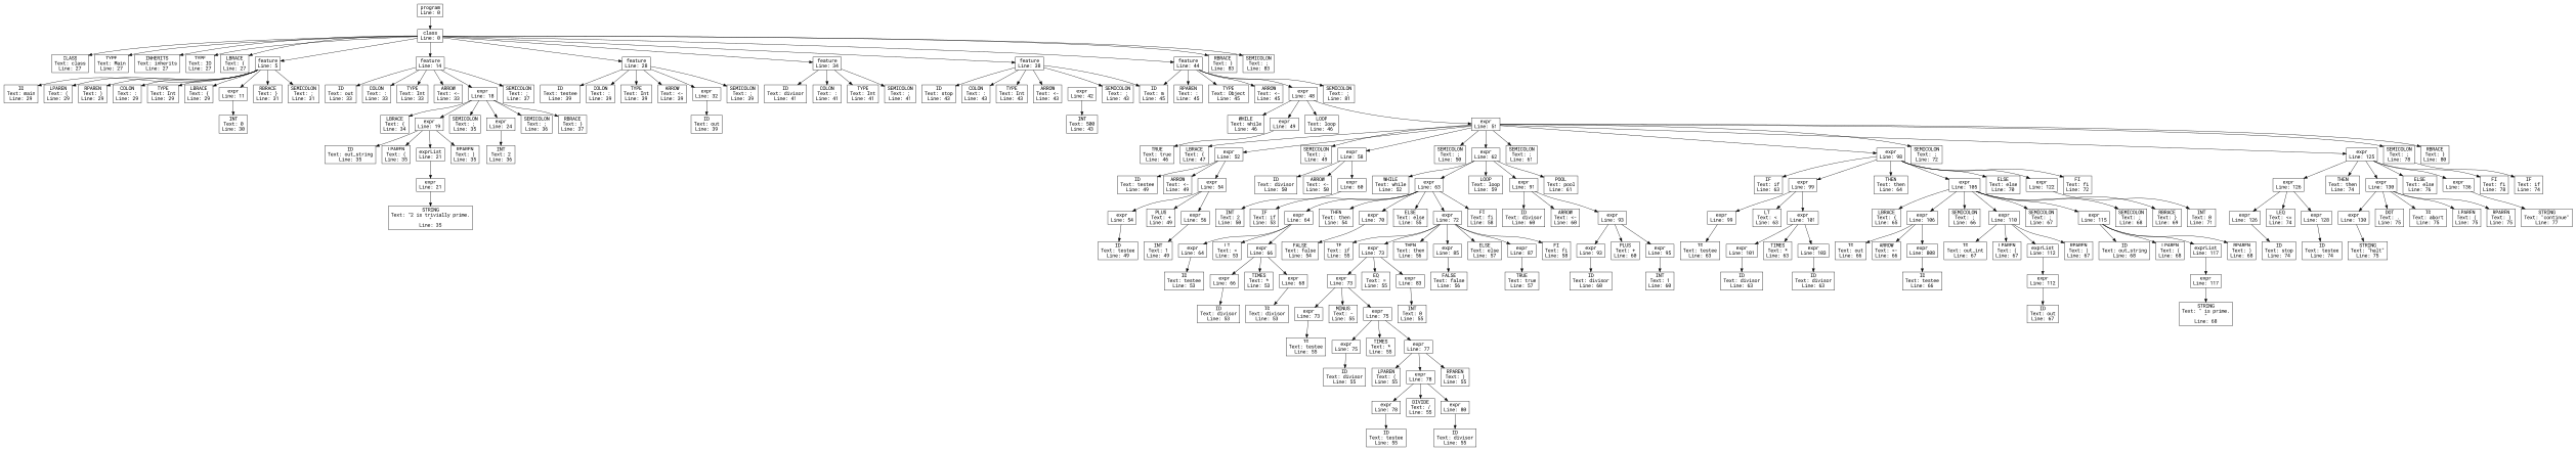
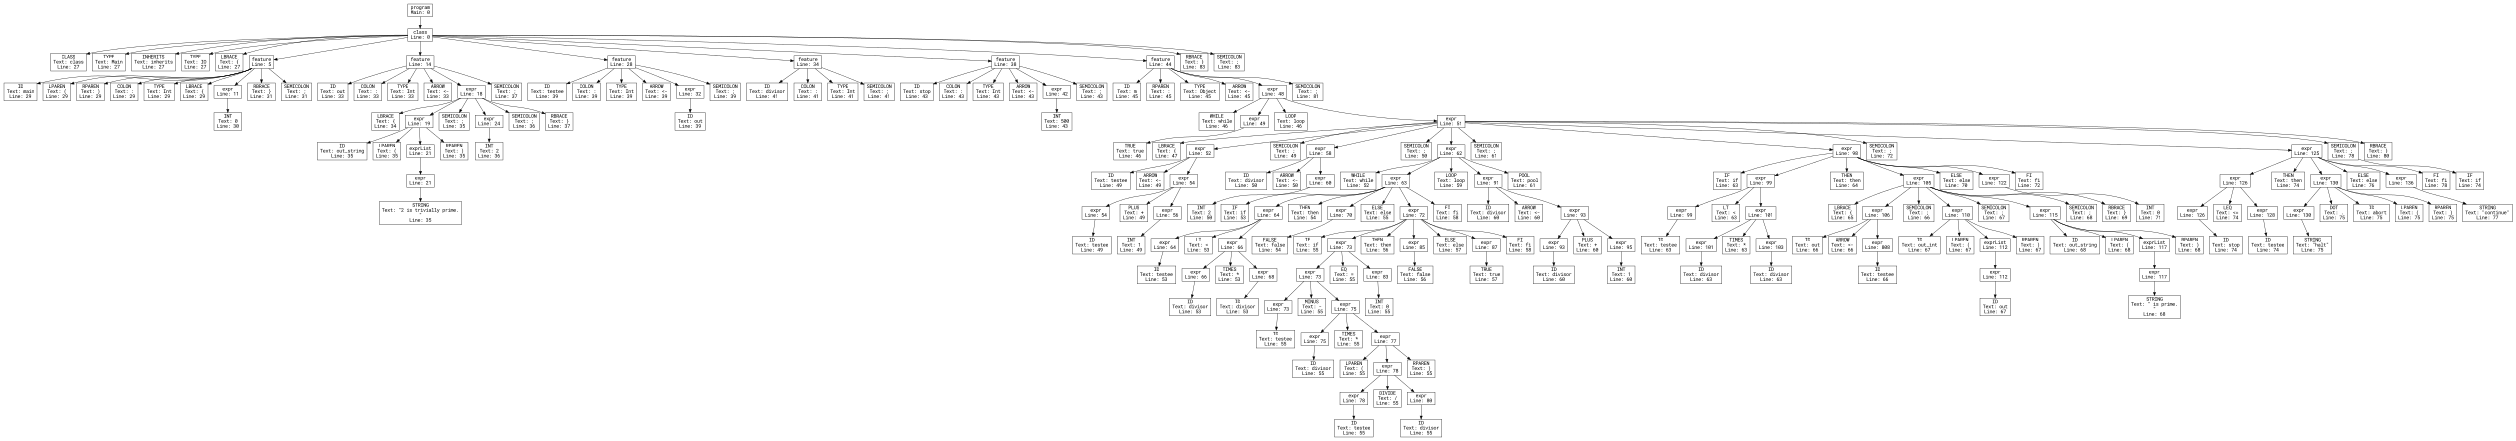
  digraph {
    fontname="Roboto Mono"
    node [fontname="Roboto Mono" shape=box]
    edge [fontname="Roboto Mono"]
-   n1 [label="program\nLine: 0"]
+   n1 [label="program\nMain: 0"]
    n2 [label="class\nLine: 0"]
    n3 [label="CLASS\nText: class\nLine: 27"]
    n4 [label="TYPE\nText: Main\nLine: 27"]
    n5 [label="INHERITS\nText: inherits\nLine: 27"]
    n6 [label="TYPE\nText: IO\nLine: 27"]
    n7 [label="LBRACE\nText: {\nLine: 27"]
    n8 [label="feature\nLine: 5"]
    n9 [label="feature\nLine: 14"]
    n10 [label="feature\nLine: 28"]
    n11 [label="feature\nLine: 34"]
    n12 [label="feature\nLine: 38"]
    n13 [label="feature\nLine: 44"]
    n14 [label="RBRACE\nText: }\nLine: 83"]
    n15 [label="SEMICOLON\nText: ;\nLine: 83"]
    n16 [label="ID\nText: main\nLine: 29"]
    n17 [label="LPAREN\nText: (\nLine: 29"]
    n18 [label="RPAREN\nText: )\nLine: 29"]
    n19 [label="COLON\nText: :\nLine: 29"]
    n20 [label="TYPE\nText: Int\nLine: 29"]
    n21 [label="LBRACE\nText: {\nLine: 29"]
    n22 [label="expr\nLine: 11"]
    n23 [label="RBRACE\nText: }\nLine: 31"]
    n24 [label="SEMICOLON\nText: ;\nLine: 31"]
    n25 [label="ID\nText: out\nLine: 33"]
    n26 [label="COLON\nText: :\nLine: 33"]
    n27 [label="TYPE\nText: Int\nLine: 33"]
    n28 [label="ARROW\nText: <-\nLine: 33"]
    n29 [label="expr\nLine: 18"]
    n30 [label="SEMICOLON\nText: ;\nLine: 37"]
    n31 [label="ID\nText: testee\nLine: 39"]
    n32 [label="COLON\nText: :\nLine: 39"]
    n33 [label="TYPE\nText: Int\nLine: 39"]
    n34 [label="ARROW\nText: <-\nLine: 39"]
    n35 [label="expr\nLine: 32"]
    n36 [label="SEMICOLON\nText: ;\nLine: 39"]
    n37 [label="ID\nText: divisor\nLine: 41"]
    n38 [label="COLON\nText: :\nLine: 41"]
    n39 [label="TYPE\nText: Int\nLine: 41"]
    n40 [label="SEMICOLON\nText: ;\nLine: 41"]
    n41 [label="ID\nText: stop\nLine: 43"]
    n42 [label="COLON\nText: :\nLine: 43"]
    n43 [label="TYPE\nText: Int\nLine: 43"]
    n44 [label="ARROW\nText: <-\nLine: 43"]
    n45 [label="expr\nLine: 42"]
    n46 [label="SEMICOLON\nText: ;\nLine: 43"]
    n47 [label="ID\nText: m\nLine: 45"]
    n48 [label="RPAREN\nText: :\nLine: 45"]
    n49 [label="TYPE\nText: Object\nLine: 45"]
    n50 [label="ARROW\nText: <-\nLine: 45"]
    n51 [label="expr\nLine: 48"]
    n52 [label="SEMICOLON\nText: ;\nLine: 81"]
    n53 [label="INT\nText: 0\nLine: 30"]
    n54 [label="LBRACE\nText: {\nLine: 34"]
    n55 [label="expr\nLine: 19"]
    n56 [label="SEMICOLON\nText: ;\nLine: 35"]
    n57 [label="expr\nLine: 24"]
    n58 [label="SEMICOLON\nText: ;\nLine: 36"]
    n59 [label="RBRACE\nText: }\nLine: 37"]
    n60 [label="ID\nText: out_string\nLine: 35"]
    n61 [label="LPAREN\nText: (\nLine: 35"]
    n62 [label="exprList\nLine: 21"]
    n63 [label="RPAREN\nText: )\nLine: 35"]
    n64 [label="INT\nText: 2\nLine: 36"]
    n65 [label="expr\nLine: 21"]
    n66 [label="STRING\nText: \"2 is trivially prime.\n\"\nLine: 35"]
    n67 [label="ID\nText: out\nLine: 39"]
    n68 [label="INT\nText: 500\nLine: 43"]
    n69 [label="WHILE\nText: while\nLine: 46"]
    n70 [label="expr\nLine: 49"]
    n71 [label="LOOP\nText: loop\nLine: 46"]
    n72 [label="expr\nLine: 51"]
    n73 [label="TRUE\nText: true\nLine: 46"]
    n74 [label="LBRACE\nText: {\nLine: 47"]
    n75 [label="expr\nLine: 52"]
    n76 [label="SEMICOLON\nText: ;\nLine: 49"]
    n77 [label="expr\nLine: 58"]
    n78 [label="SEMICOLON\nText: ;\nLine: 50"]
    n79 [label="expr\nLine: 62"]
    n80 [label="SEMICOLON\nText: ;\nLine: 61"]
    n81 [label="expr\nLine: 98"]
    n82 [label="SEMICOLON\nText: ;\nLine: 72"]
    n83 [label="expr\nLine: 125"]
    n84 [label="SEMICOLON\nText: ;\nLine: 78"]
    n85 [label="RBRACE\nText: }\nLine: 80"]
    n86 [label="ID\nText: testee\nLine: 49"]
    n87 [label="ARROW\nText: <-\nLine: 49"]
    n88 [label="expr\nLine: 54"]
    n89 [label="ID\nText: divisor\nLine: 50"]
    n90 [label="ARROW\nText: <-\nLine: 50"]
    n91 [label="expr\nLine: 60"]
    n92 [label="WHILE\nText: while\nLine: 52"]
    n93 [label="expr\nLine: 63"]
    n94 [label="LOOP\nText: loop\nLine: 59"]
    n95 [label="expr\nLine: 91"]
    n96 [label="POOL\nText: pool\nLine: 61"]
    n97 [label="IF\nText: if\nLine: 63"]
    n98 [label="expr\nLine: 99"]
    n99 [label="THEN\nText: then\nLine: 64"]
    n100 [label="expr\nLine: 105"]
    n101 [label="ELSE\nText: else\nLine: 70"]
    n102 [label="expr\nLine: 122"]
    n103 [label="FI\nText: fi\nLine: 72"]
    n104 [label="expr\nLine: 126"]
    n105 [label="THEN\nText: then\nLine: 74"]
    n106 [label="expr\nLine: 130"]
    n107 [label="ELSE\nText: else\nLine: 76"]
    n108 [label="expr\nLine: 136"]
    n109 [label="FI\nText: fi\nLine: 78"]
    n110 [label="IF\nText: if\nLine: 74"]
    n111 [label="expr\nLine: 54"]
    n112 [label="PLUS\nText: +\nLine: 49"]
    n113 [label="expr\nLine: 56"]
    n114 [label="ID\nText: testee\nLine: 49"]
    n115 [label="INT\nText: 1\nLine: 49"]
    n116 [label="INT\nText: 2\nLine: 50"]
    n117 [label="IF\nText: if\nLine: 53"]
    n118 [label="expr\nLine: 64"]
    n119 [label="THEN\nText: then\nLine: 54"]
    n120 [label="expr\nLine: 70"]
    n121 [label="ELSE\nText: else\nLine: 55"]
    n122 [label="expr\nLine: 72"]
    n123 [label="FI\nText: fi\nLine: 58"]
    n124 [label="ID\nText: divisor\nLine: 60"]
    n125 [label="ARROW\nText: <-\nLine: 60"]
    n126 [label="expr\nLine: 93"]
    n127 [label="expr\nLine: 64"]
    n128 [label="LT\nText: <\nLine: 53"]
    n129 [label="expr\nLine: 66"]
    n130 [label="FALSE\nText: false\nLine: 54"]
    n131 [label="IF\nText: if\nLine: 55"]
    n132 [label="expr\nLine: 73"]
    n133 [label="THEN\nText: then\nLine: 56"]
    n134 [label="expr\nLine: 85"]
    n135 [label="ELSE\nText: else\nLine: 57"]
    n136 [label="expr\nLine: 87"]
    n137 [label="FI\nText: fi\nLine: 58"]
    n138 [label="ID\nText: testee\nLine: 53"]
    n139 [label="expr\nLine: 66"]
    n140 [label="TIMES\nText: *\nLine: 53"]
    n141 [label="expr\nLine: 68"]
    n142 [label="ID\nText: divisor\nLine: 53"]
    n143 [label="ID\nText: divisor\nLine: 53"]
    n144 [label="expr\nLine: 73"]
    n145 [label="EQ\nText: =\nLine: 55"]
    n146 [label="expr\nLine: 83"]
    n147 [label="FALSE\nText: false\nLine: 56"]
    n148 [label="TRUE\nText: true\nLine: 57"]
    n149 [label="expr\nLine: 73"]
    n150 [label="MINUS\nText: -\nLine: 55"]
    n151 [label="expr\nLine: 75"]
    n152 [label="INT\nText: 0\nLine: 55"]
    n153 [label="ID\nText: testee\nLine: 55"]
    n154 [label="expr\nLine: 75"]
    n155 [label="TIMES\nText: *\nLine: 55"]
    n156 [label="expr\nLine: 77"]
    n157 [label="ID\nText: divisor\nLine: 55"]
    n158 [label="LPAREN\nText: (\nLine: 55"]
    n159 [label="expr\nLine: 78"]
    n160 [label="RPAREN\nText: )\nLine: 55"]
    n161 [label="expr\nLine: 78"]
    n162 [label="DIVIDE\nText: /\nLine: 55"]
    n163 [label="expr\nLine: 80"]
    n164 [label="ID\nText: testee\nLine: 55"]
    n165 [label="ID\nText: divisor\nLine: 55"]
    n166 [label="expr\nLine: 93"]
    n167 [label="PLUS\nText: +\nLine: 60"]
    n168 [label="expr\nLine: 95"]
    n169 [label="ID\nText: divisor\nLine: 60"]
    n170 [label="INT\nText: 1\nLine: 60"]
    n171 [label="expr\nLine: 99"]
    n172 [label="LT\nText: <\nLine: 63"]
    n173 [label="expr\nLine: 101"]
    n174 [label="LBRACE\nText: {\nLine: 65"]
    n175 [label="expr\nLine: 106"]
    n176 [label="SEMICOLON\nText: ;\nLine: 66"]
    n177 [label="expr\nLine: 110"]
    n178 [label="SEMICOLON\nText: ;\nLine: 67"]
    n179 [label="expr\nLine: 115"]
    n180 [label="SEMICOLON\nText: ;\nLine: 68"]
    n181 [label="RBRACE\nText: }\nLine: 69"]
    n182 [label="INT\nText: 0\nLine: 71"]
    n183 [label="ID\nText: testee\nLine: 63"]
    n184 [label="expr\nLine: 101"]
    n185 [label="TIMES\nText: *\nLine: 63"]
    n186 [label="expr\nLine: 103"]
    n187 [label="ID\nText: divisor\nLine: 63"]
    n188 [label="ID\nText: divisor\nLine: 63"]
    n189 [label="ID\nText: out\nLine: 66"]
    n190 [label="ARROW\nText: <-\nLine: 66"]
    n191 [label="expr\nLine: 808"]
    n192 [label="ID\nText: out_int\nLine: 67"]
    n193 [label="LPAREN\nText: (\nLine: 67"]
    n194 [label="exprList\nLine: 112"]
    n195 [label="RPAREN\nText: )\nLine: 67"]
    n196 [label="ID\nText: out_string\nLine: 68"]
    n197 [label="LPAREN\nText: (\nLine: 68"]
    n198 [label="exprList\nLine: 117"]
    n199 [label="RPAREN\nText: )\nLine: 68"]
    n200 [label="ID\nText: testee\nLine: 66"]
    n201 [label="expr\nLine: 112"]
    n202 [label="ID\nText: out\nLine: 67"]
    n203 [label="expr\nLine: 117"]
    n204 [label="STRING\nText: \" is prime.\n\"\nLine: 68"]
    n205 [label="expr\nLine: 126"]
    n206 [label="LEQ\nText: <=\nLine: 74"]
    n207 [label="expr\nLine: 128"]
    n208 [label="expr\nLine: 130"]
    n209 [label="DOT\nText: .\nLine: 75"]
    n210 [label="ID\nText: abort\nLine: 75"]
    n211 [label="LPAREN\nText: (\nLine: 75"]
    n212 [label="RPAREN\nText: )\nLine: 75"]
    n213 [label="STRING\nText: \"continue\"\nLine: 77"]
    n214 [label="ID\nText: stop\nLine: 74"]
    n215 [label="ID\nText: testee\nLine: 74"]
    n216 [label="STRING\nText: \"halt\"\nLine: 75"]
    n1 -> n2
    n2 -> n3
    n2 -> n4
    n2 -> n5
    n2 -> n6
    n2 -> n7
    n2 -> n8
    n2 -> n9
    n2 -> n10
    n2 -> n11
    n2 -> n12
    n2 -> n13
    n2 -> n14
    n2 -> n15
    n8 -> n16
    n8 -> n17
    n8 -> n18
    n8 -> n19
    n8 -> n20
    n8 -> n21
    n8 -> n22
    n8 -> n23
    n8 -> n24
    n9 -> n25
    n9 -> n26
    n9 -> n27
    n9 -> n28
    n9 -> n29
    n9 -> n30
    n10 -> n31
    n10 -> n32
    n10 -> n33
    n10 -> n34
    n10 -> n35
    n10 -> n36
    n11 -> n37
    n11 -> n38
    n11 -> n39
    n11 -> n40
    n12 -> n41
    n12 -> n42
    n12 -> n43
    n12 -> n44
-   n12 -> n47
+   n12 -> n45
    n12 -> n46
    n13 -> n47
    n13 -> n48
    n13 -> n49
    n13 -> n50
    n13 -> n51
    n13 -> n52
    n22 -> n53
    n29 -> n54
    n29 -> n55
    n29 -> n56
    n29 -> n57
    n29 -> n58
    n29 -> n59
    n35 -> n67
    n45 -> n68
    n51 -> n69
    n51 -> n70
    n51 -> n71
    n51 -> n72
    n55 -> n60
    n55 -> n61
    n55 -> n62
    n55 -> n63
    n57 -> n64
    n62 -> n65
    n65 -> n66
    n70 -> n73
    n72 -> n74
    n72 -> n75
    n72 -> n76
    n72 -> n77
    n72 -> n78
    n72 -> n79
    n72 -> n80
    n72 -> n81
    n72 -> n82
    n72 -> n83
    n72 -> n84
    n72 -> n85
    n75 -> n86
    n75 -> n87
    n75 -> n88
    n77 -> n89
    n77 -> n90
    n77 -> n91
    n79 -> n92
    n79 -> n93
    n79 -> n94
    n79 -> n95
    n79 -> n96
    n81 -> n97
    n81 -> n98
    n81 -> n99
    n81 -> n100
    n81 -> n101
    n81 -> n102
    n81 -> n103
    n83 -> n104
    n83 -> n105
    n83 -> n106
    n83 -> n107
    n83 -> n108
    n83 -> n109
    n84 -> n110
    n88 -> n111
    n88 -> n112
    n88 -> n113
    n91 -> n116
    n93 -> n117
    n93 -> n118
    n93 -> n119
    n93 -> n120
    n93 -> n121
    n93 -> n122
    n93 -> n123
    n95 -> n124
    n95 -> n125
    n95 -> n126
    n98 -> n171
    n98 -> n172
    n98 -> n173
    n100 -> n174
    n100 -> n175
    n100 -> n176
    n100 -> n177
    n100 -> n178
    n100 -> n179
    n100 -> n180
    n100 -> n181
    n102 -> n182
    n104 -> n205
    n104 -> n206
    n104 -> n207
    n106 -> n208
    n106 -> n209
    n106 -> n210
    n106 -> n211
    n106 -> n212
    n108 -> n213
    n111 -> n114
    n113 -> n115
    n118 -> n127
    n118 -> n128
    n118 -> n129
    n120 -> n130
    n122 -> n131
    n122 -> n132
    n122 -> n133
    n122 -> n134
    n122 -> n135
    n122 -> n136
    n122 -> n137
    n126 -> n166
    n126 -> n167
    n126 -> n168
    n127 -> n138
    n129 -> n139
    n129 -> n140
    n129 -> n141
    n132 -> n144
    n132 -> n145
    n132 -> n146
    n134 -> n147
    n136 -> n148
    n139 -> n142
    n141 -> n143
    n144 -> n149
    n144 -> n150
    n144 -> n151
    n146 -> n152
    n149 -> n153
    n151 -> n154
    n151 -> n155
    n151 -> n156
    n154 -> n157
    n156 -> n158
    n156 -> n159
    n156 -> n160
    n159 -> n161
    n159 -> n162
    n159 -> n163
    n161 -> n164
    n163 -> n165
    n166 -> n169
    n168 -> n170
    n171 -> n183
    n173 -> n184
    n173 -> n185
    n173 -> n186
    n175 -> n189
    n175 -> n190
    n175 -> n191
    n177 -> n192
    n177 -> n193
    n177 -> n194
    n177 -> n195
    n179 -> n196
    n179 -> n197
    n179 -> n198
    n179 -> n199
    n184 -> n187
    n186 -> n188
    n191 -> n200
    n194 -> n201
    n198 -> n203
    n201 -> n202
    n203 -> n204
    n205 -> n214
    n207 -> n215
    n208 -> n216
  }
